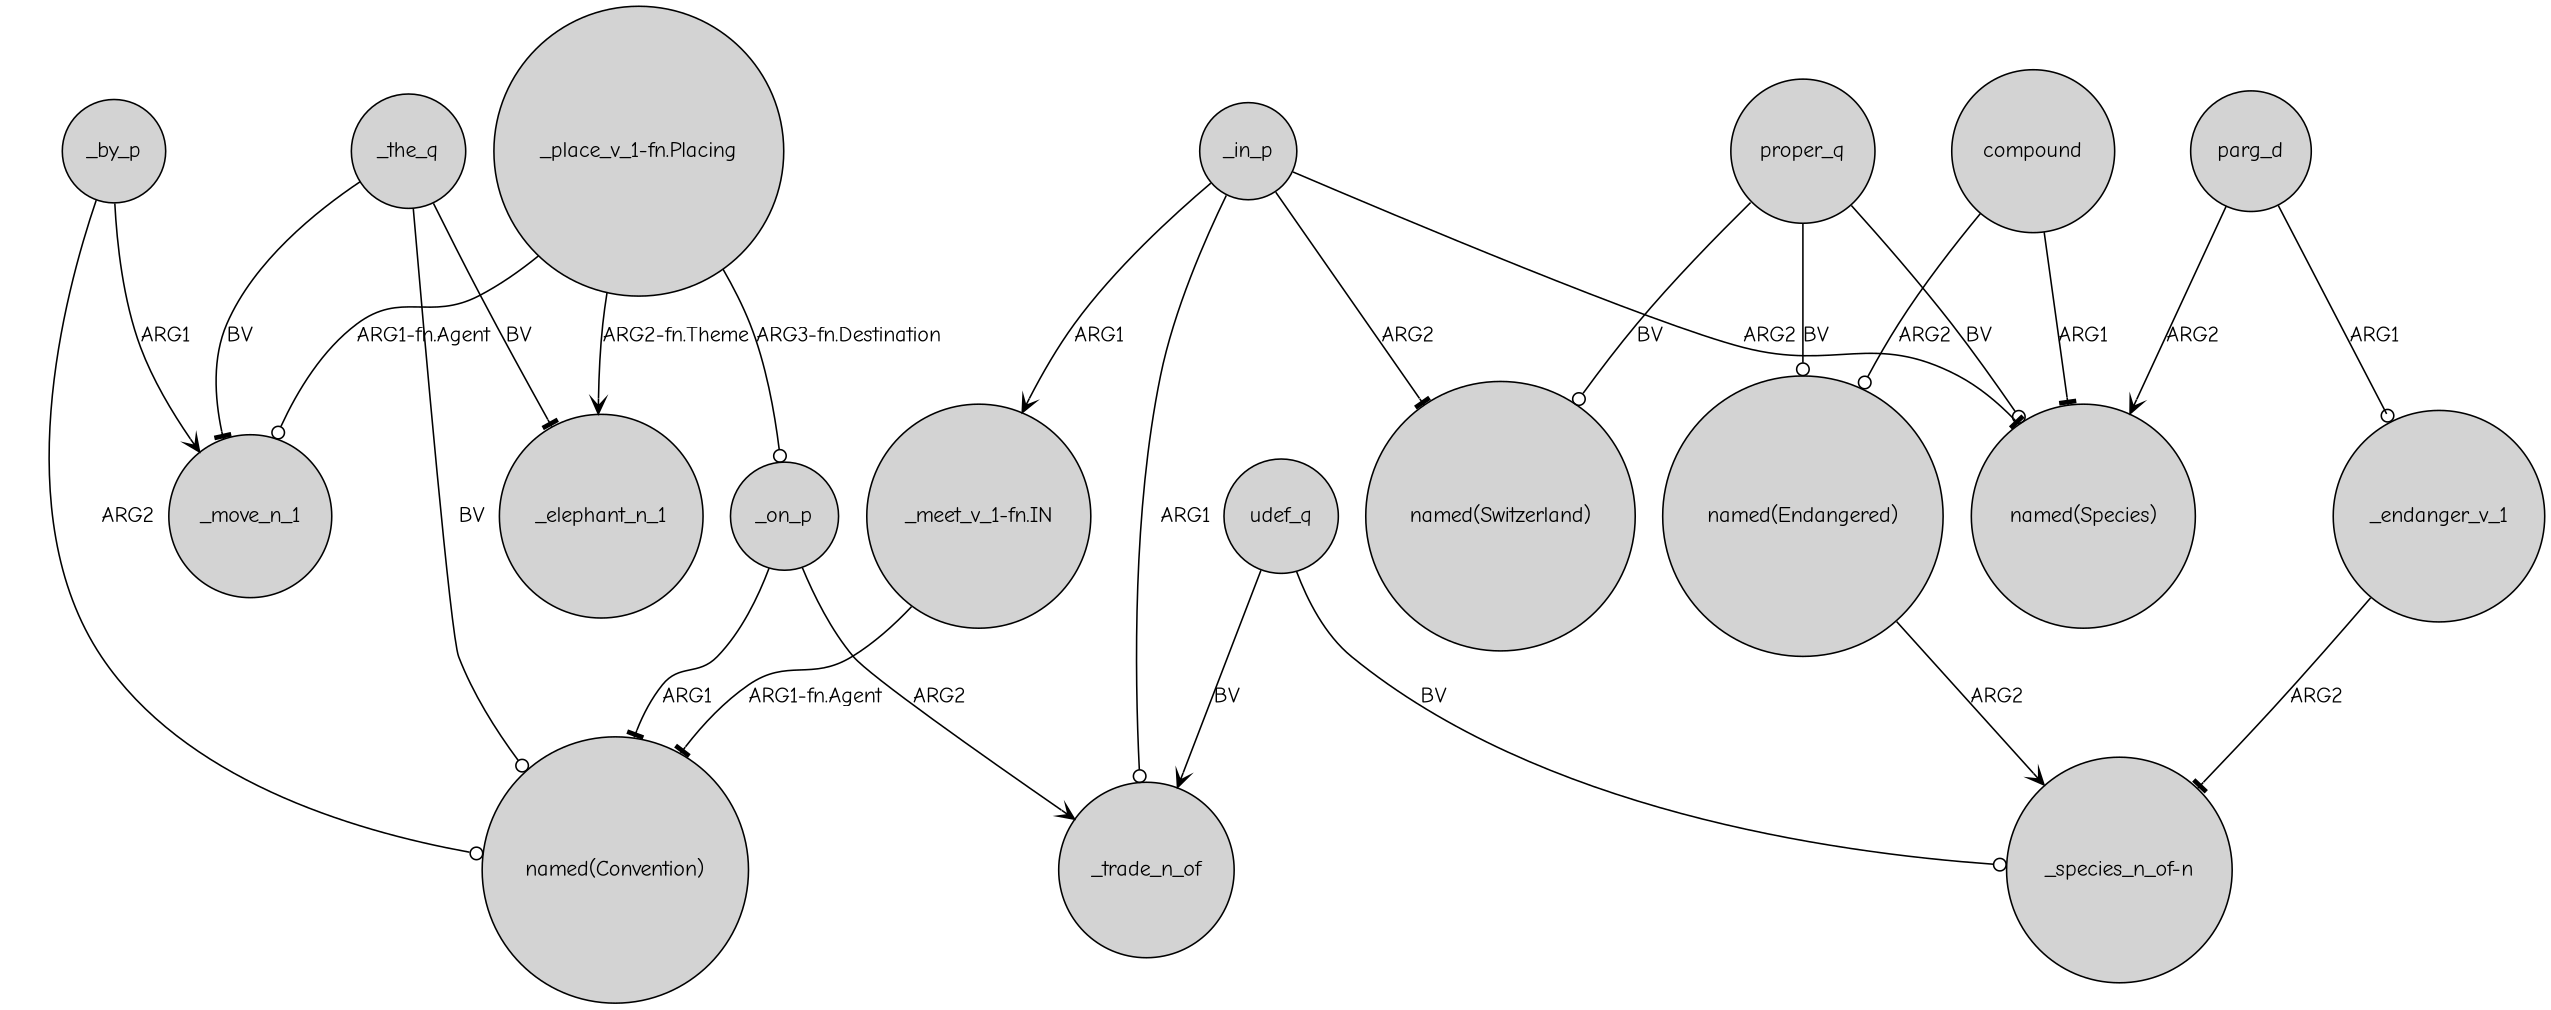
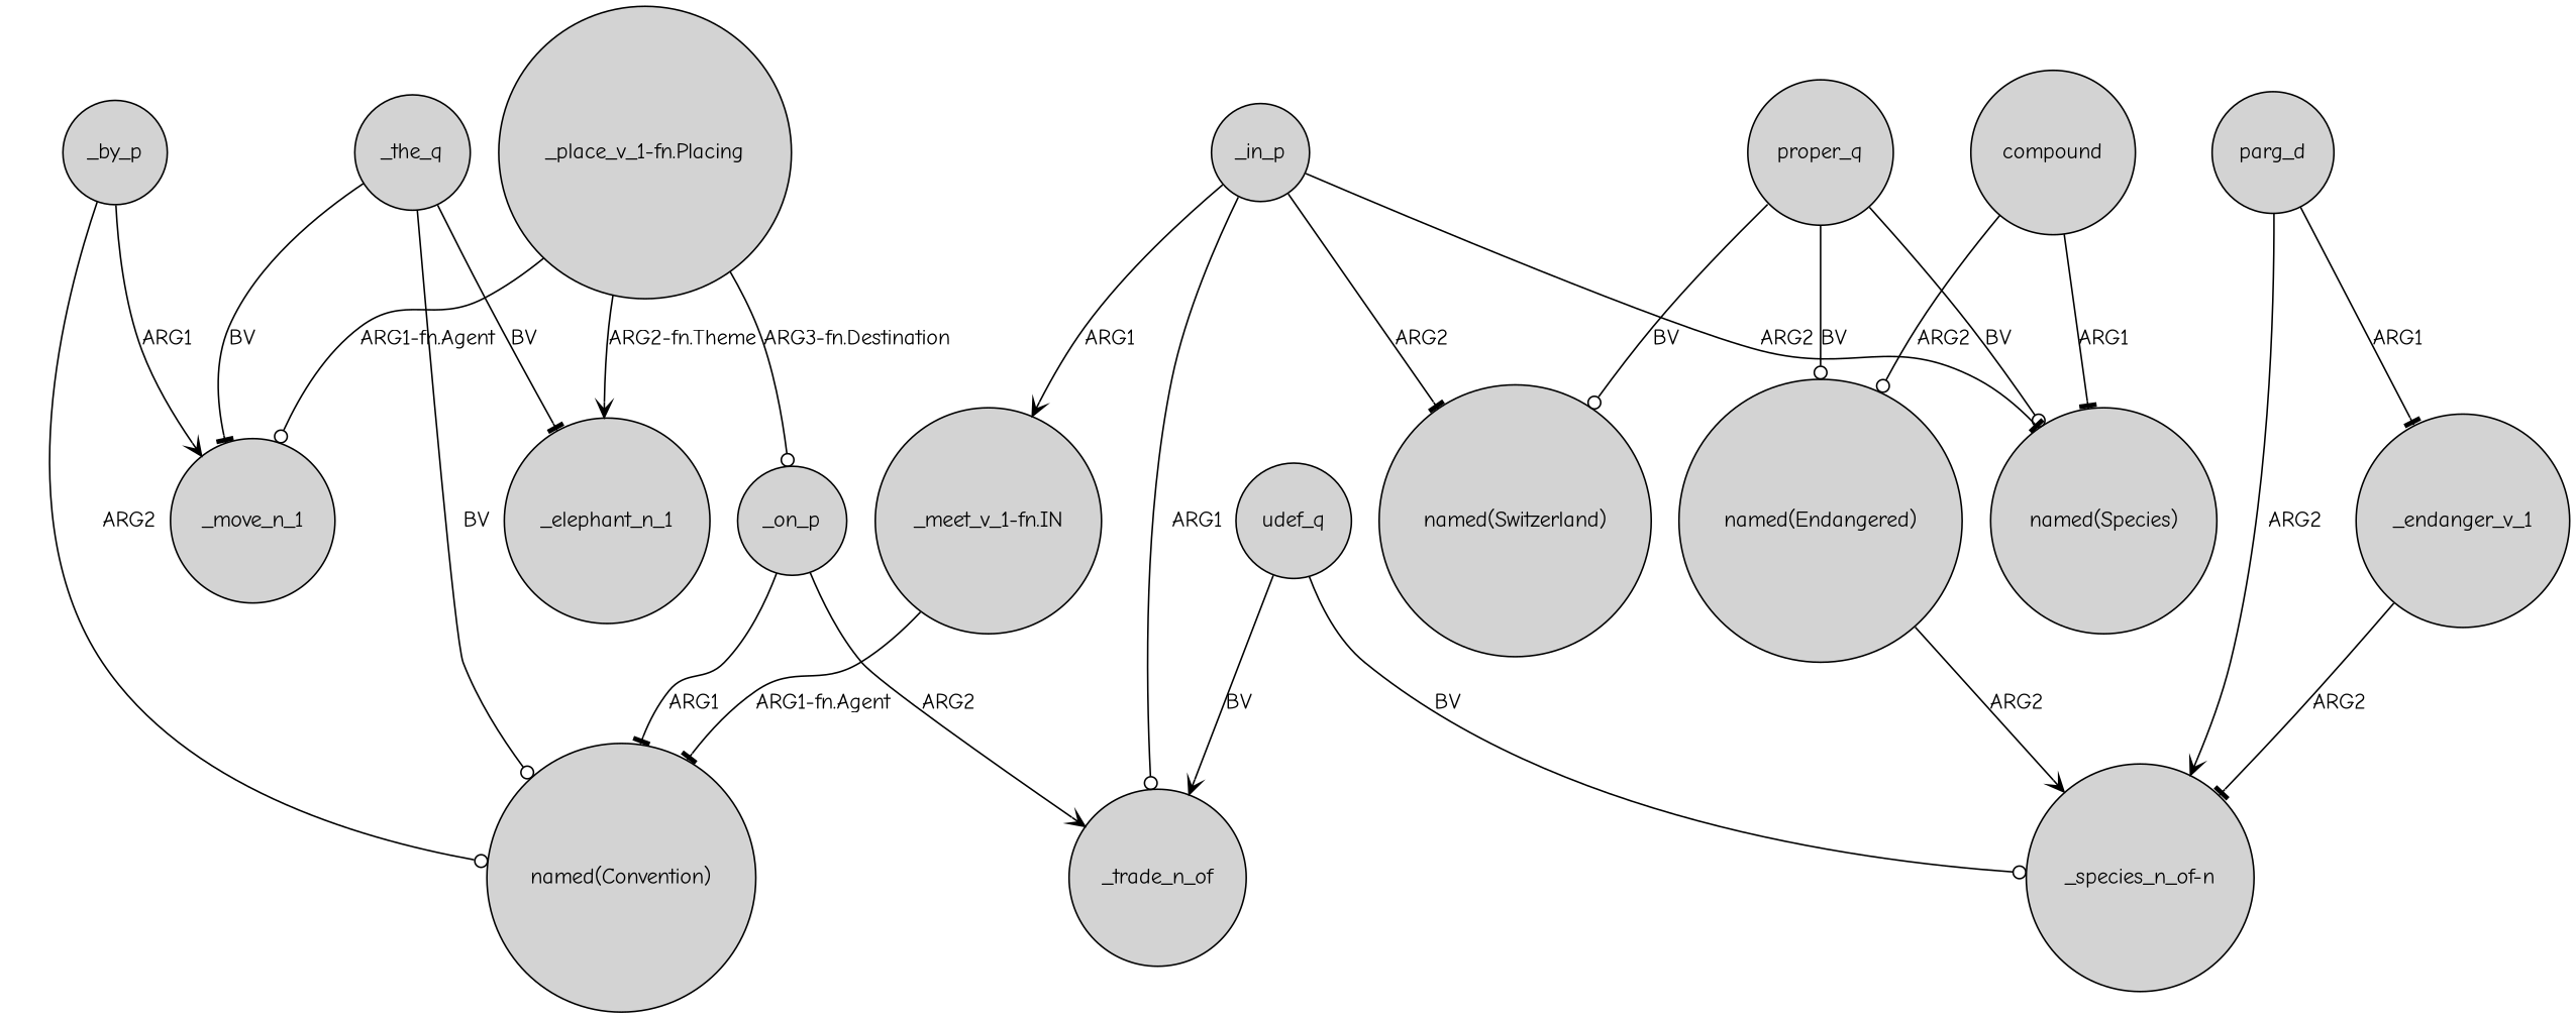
  digraph {
    fontname="Comic Neue"
    node [fontname="Comic Neue" shape=circle style=filled]
    edge [arrowhead=odot fontname="Comic Neue"]
    udef_q
    _trade_n_of
    "_species_n_of-n"
    _on_p
    "named(Convention)"
    parg_d
    _endanger_v_1
    _in_p
    "named(Species)"
    "_meet_v_1-fn.IN"
    "named(Switzerland)"
    compound
    "named(Endangered)"
    "_place_v_1-fn.Placing"
    _elephant_n_1
    _move_n_1
    _the_q
    proper_q
    _by_p
    udef_q -> _trade_n_of [arrowhead=vee label=BV]
    udef_q -> "_species_n_of-n" [label=BV]
    _on_p -> _trade_n_of [arrowhead=vee label=ARG2]
    _on_p -> "named(Convention)" [arrowhead=tee label=ARG1]
-   parg_d -> "named(Species)" [arrowhead=vee label=ARG2]
-   parg_d -> _endanger_v_1 [label=ARG1]
+   parg_d -> "_species_n_of-n" [arrowhead=vee label=ARG2]
+   parg_d -> _endanger_v_1 [arrowhead=tee label=ARG1]
    _endanger_v_1 -> "_species_n_of-n" [arrowhead=tee label=ARG2]
    _in_p -> _trade_n_of [label=ARG1]
    _in_p -> "named(Species)" [arrowhead=tee label=ARG2]
    _in_p -> "_meet_v_1-fn.IN" [arrowhead=vee label=ARG1]
    _in_p -> "named(Switzerland)" [arrowhead=tee label=ARG2]
    "_meet_v_1-fn.IN" -> "named(Convention)" [arrowhead=tee label="ARG1-fn.Agent"]
    compound -> "named(Species)" [arrowhead=tee label=ARG1]
    compound -> "named(Endangered)" [label=ARG2]
    "named(Endangered)" -> "_species_n_of-n" [arrowhead=vee label=ARG2]
    "_place_v_1-fn.Placing" -> _on_p [label="ARG3-fn.Destination"]
    "_place_v_1-fn.Placing" -> _elephant_n_1 [arrowhead=vee label="ARG2-fn.Theme"]
    "_place_v_1-fn.Placing" -> _move_n_1 [label="ARG1-fn.Agent"]
    _the_q -> "named(Convention)" [label=BV]
    _the_q -> _elephant_n_1 [arrowhead=tee label=BV]
    _the_q -> _move_n_1 [arrowhead=tee label=BV]
    proper_q -> "named(Species)" [label=BV]
    proper_q -> "named(Switzerland)" [label=BV]
    proper_q -> "named(Endangered)" [label=BV]
    _by_p -> "named(Convention)" [label=ARG2]
    _by_p -> _move_n_1 [arrowhead=vee label=ARG1]
  }
